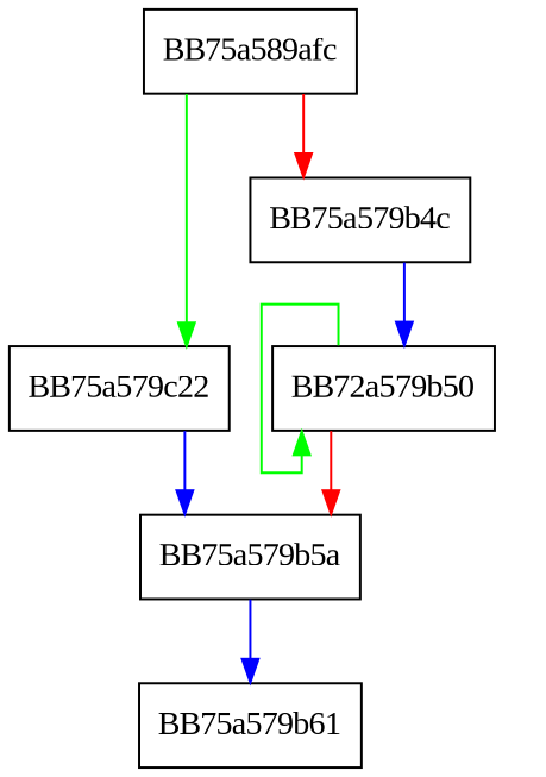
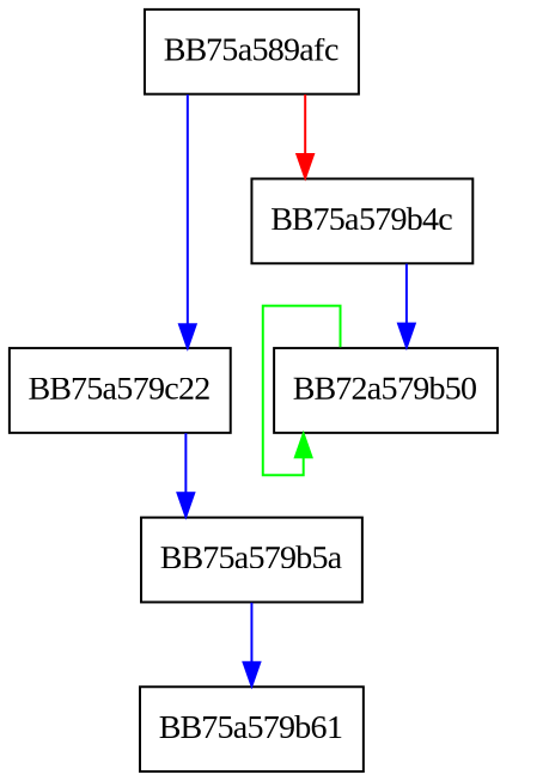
  digraph {
    fontname="Liberation Serif"
    splines=ortho
    node [fontname="Liberation Serif" shape=box]
    edge [color=blue fontname="Liberation Serif"]
    n1 [label=BB75a589afc]
    BB75a579c22
    BB75a579b4c
    BB75a579b5a
    n5 [label=BB72a579b50]
    BB75a579b61
-   n1 -> BB75a579c22 [color=green]
+   n1 -> BB75a579c22
    n1 -> BB75a579b4c [color=red]
    BB75a579c22 -> BB75a579b5a
    BB75a579b4c -> n5
    BB75a579b5a -> BB75a579b61
-   n5 -> BB75a579b5a [color=red]
    n5 -> n5 [color=green]
  }
